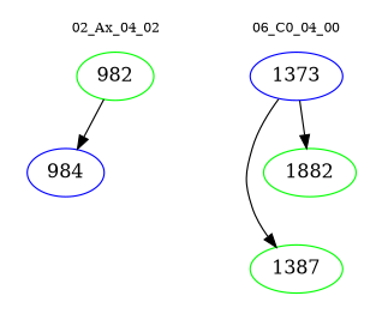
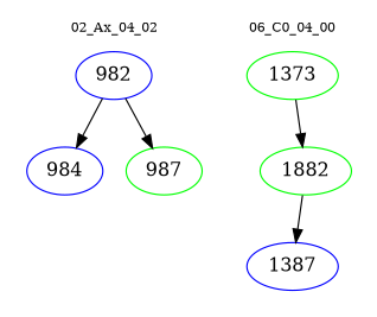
  digraph {
    node [color=blue]
    edge [color=black]
-   n1 [color=green label=982]
+   n1 [label=982]
    n2 [label=984]
-   n4 [label=1373]
-   n5 [color=green label=1387]
+   n3 [color=green label=987]
+   n4 [color=green label=1373]
+   n5 [label=1387]
    n6 [color=green label=1882]
    subgraph cluster_1 {
      color=white
      fontsize=10
      label="02_Ax_04_02"
      n1
      n2
+     n3
    }
    subgraph cluster_2 {
      color=white
      fontsize=10
      label="06_C0_04_00"
      n4
      n5
      n6
    }
    n1 -> n2
-   n4 -> n5
+   n1 -> n3
+   n6 -> n5
    n4 -> n6
  }
